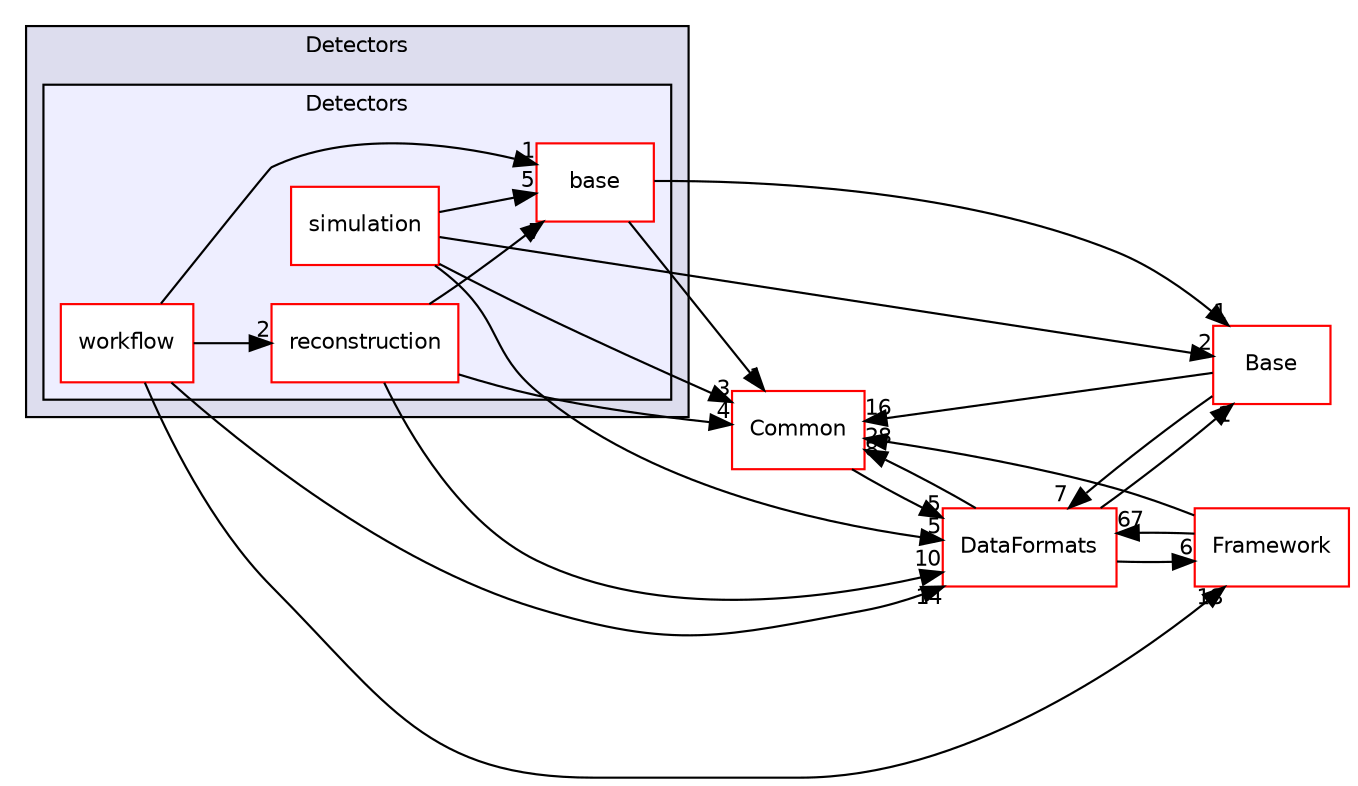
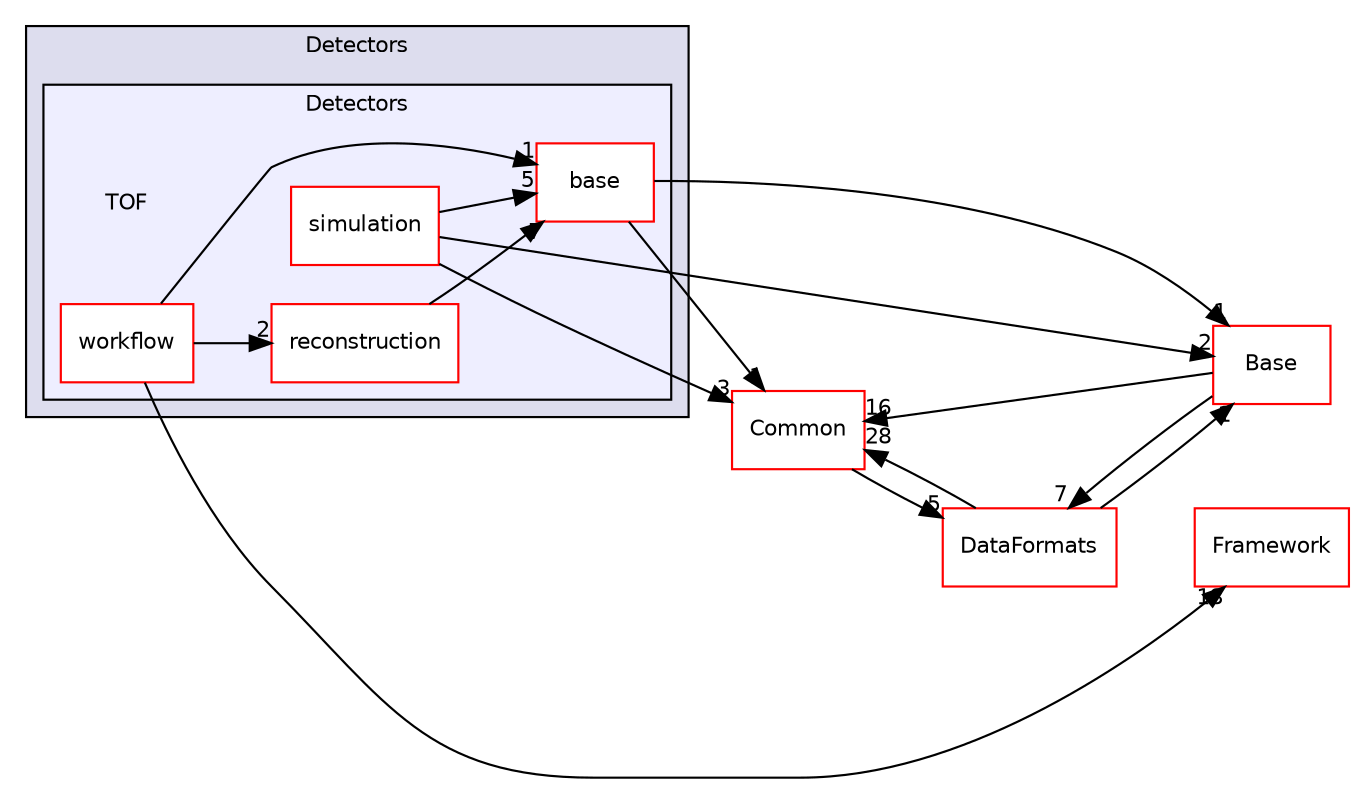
  digraph {
    compound=true
    rankdir=LR
    node [fontname=Helvetica fontsize=10 shape=box color=red]
    edge [headlabel=1 labeldistance=1.5 labelfontname=Helvetica labelfontsize=10]
+   n1 [label=TOF shape=plaintext color=""]
    n2 [fillcolor=white label=base style=filled]
    n3 [fillcolor=white label=reconstruction style=filled]
    n4 [fillcolor=white label=simulation style=filled]
    n5 [fillcolor=white label=workflow style=filled]
    n6 [label=Common]
    n7 [label=Base]
    n8 [label=DataFormats]
    n9 [label=Framework]
    subgraph cluster_1 {
      bgcolor="#ddddee"
      fontname=Helvetica
      fontsize=10
      label=Detectors
      pencolor=black
      subgraph cluster_2 {
        bgcolor="#eeeeff"
        fontname=Helvetica
        fontsize=10
        pencolor=black
+       n1
        n2
        n3
        n4
        n5
      }
    }
    n2 -> n6
    n2 -> n7
    n3 -> n2 [headlabel=7]
-   n3 -> n6 [headlabel=4]
-   n3 -> n8 [headlabel=10]
    n4 -> n2 [headlabel=5]
    n4 -> n6 [headlabel=3]
    n4 -> n7 [headlabel=2]
-   n4 -> n8 [headlabel=5]
    n5 -> n2
    n5 -> n3 [headlabel=2]
-   n5 -> n8 [headlabel=14]
    n5 -> n9 [headlabel=18]
    n6 -> n8 [headlabel=5]
    n7 -> n6 [headlabel=16]
    n7 -> n8 [headlabel=7]
    n8 -> n6 [headlabel=28]
    n8 -> n7
-   n8 -> n9 [headlabel=6]
-   n9 -> n6 [headlabel=8]
-   n9 -> n8 [headlabel=67]
  }
